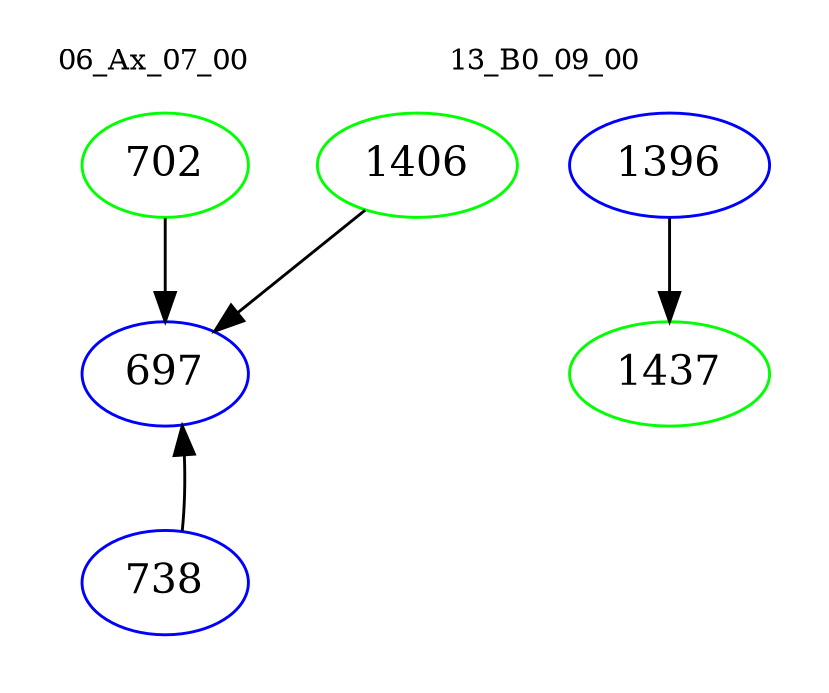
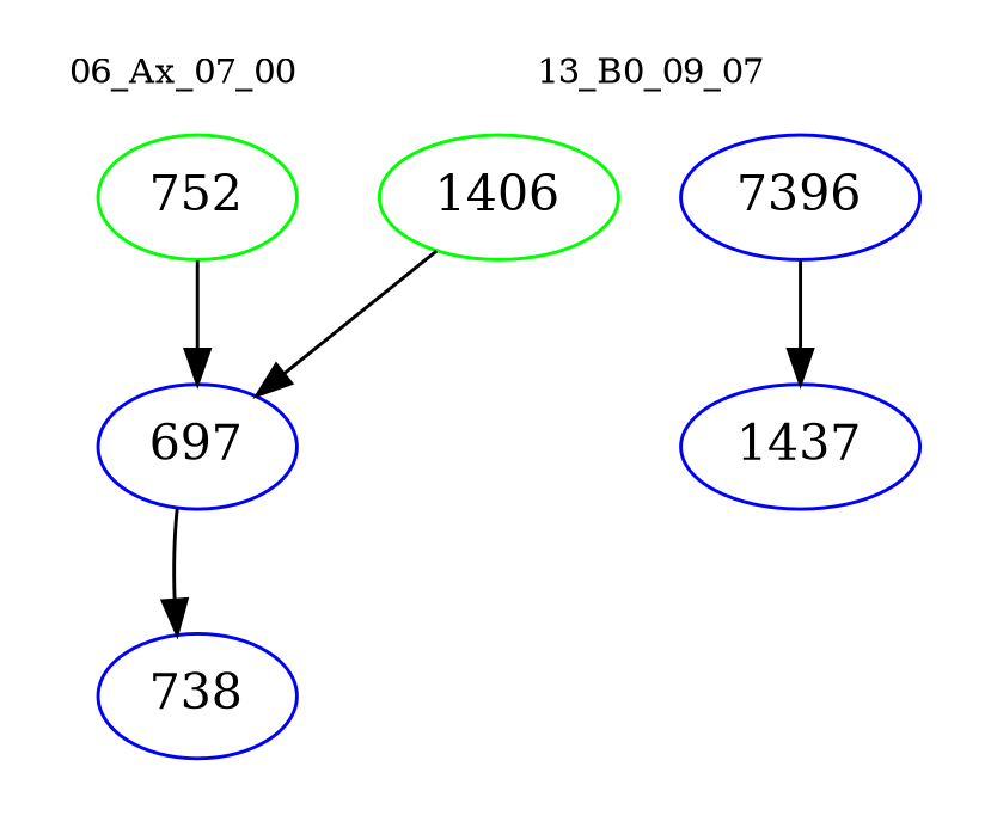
  digraph {
    node [color=blue]
    edge [color=black]
-   n1 [color=green label=702]
+   n1 [color=green label=752]
    n2 [label=697]
    n3 [label=738]
    n4 [color=green label=1406]
-   n5 [label=1396]
-   n6 [color=green label=1437]
+   n5 [label=7396]
+   n6 [label=1437]
    subgraph cluster_1 {
      color=white
      fontsize=10
      label="06_Ax_07_00"
      n1
      n2
      n3
    }
    subgraph cluster_2 {
      color=white
      fontsize=10
-     label="13_B0_09_00"
+     label="13_B0_09_07"
      n4
      n5
      n6
    }
    n1 -> n2
-   n3 -> n2
+   n2 -> n3
    n4 -> n2
    n5 -> n6
  }
